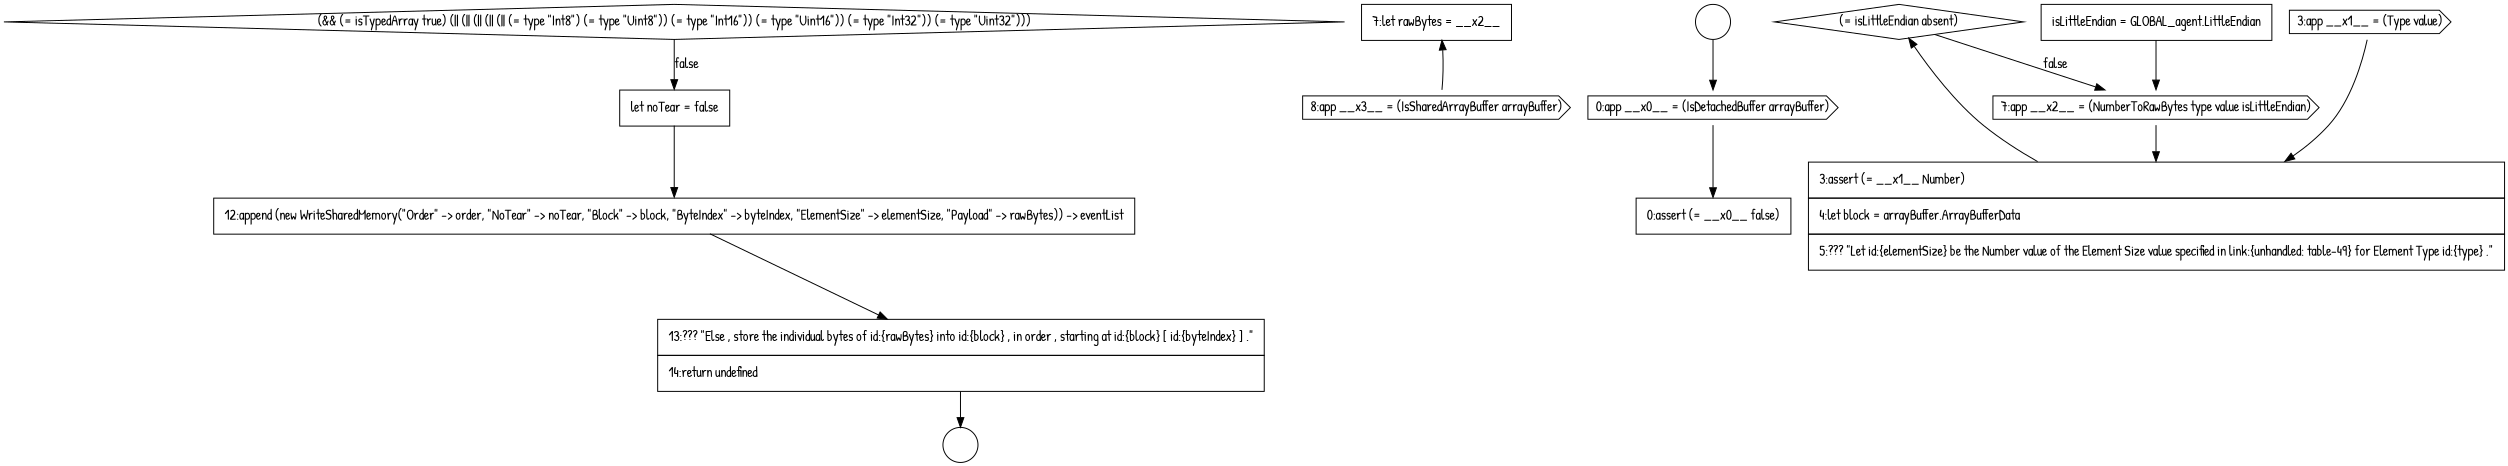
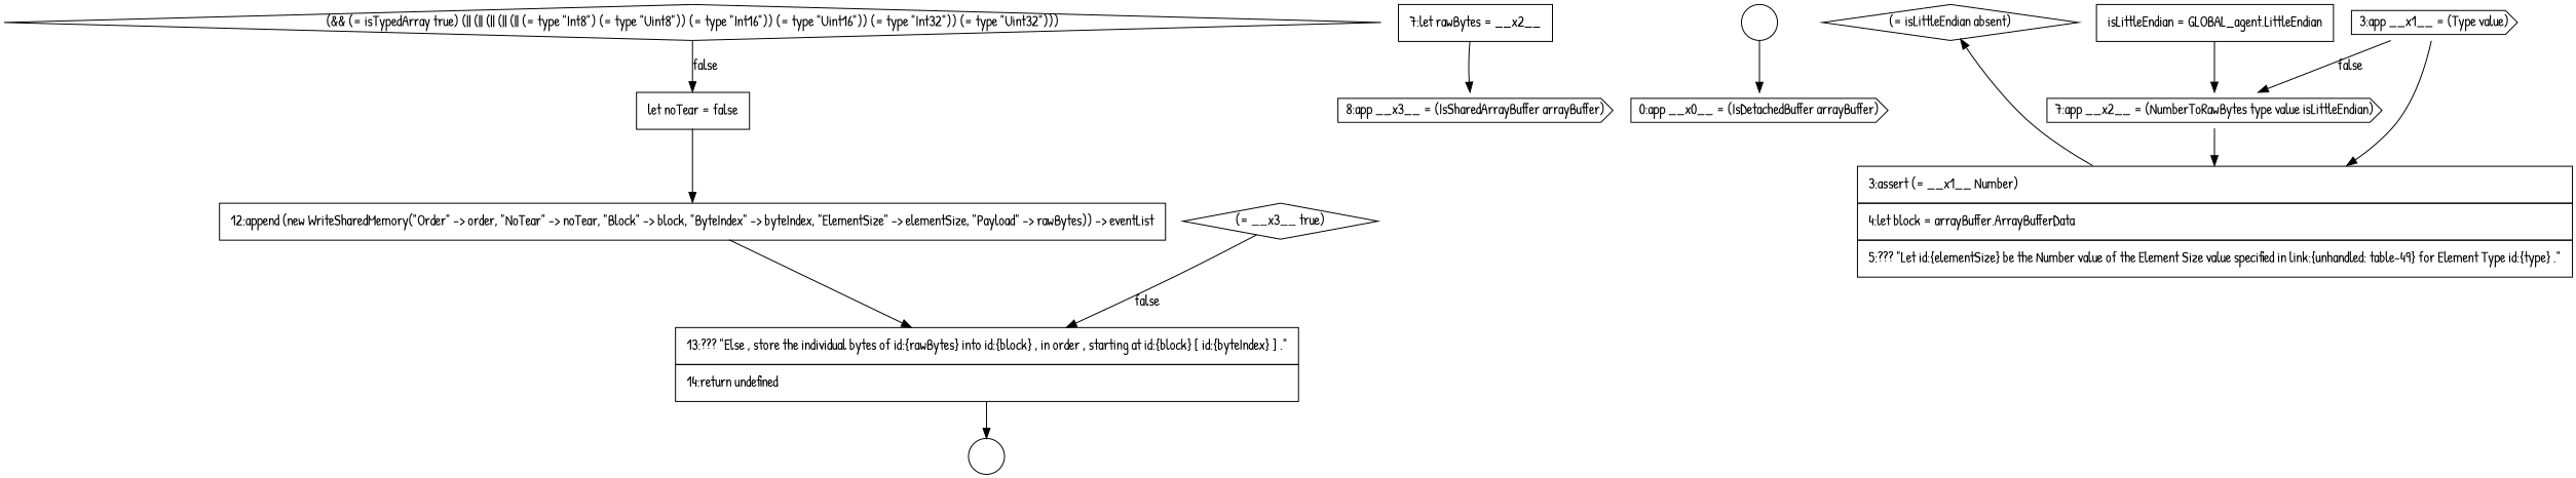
  digraph {
    fontname="Patrick Hand"
    node [color=black fillcolor=white fontname="Patrick Hand" shape=none style=filled]
    edge [color=black fontname="Patrick Hand"]
    n1 [label=" " shape=circle]
    n2 [label=<<font color="black">     <table border="0" cellborder="1" cellspacing="0" cellpadding="10">       <tr><td align="left">12:append (new WriteSharedMemory(&quot;Order&quot; -&gt; order, &quot;NoTear&quot; -&gt; noTear, &quot;Block&quot; -&gt; block, &quot;ByteIndex&quot; -&gt; byteIndex, &quot;ElementSize&quot; -&gt; elementSize, &quot;Payload&quot; -&gt; rawBytes)) -&gt; eventList</td></tr>     </table>   </font>> margin=0]
    n3 [label=<<font color="black">     <table border="0" cellborder="1" cellspacing="0" cellpadding="10">       <tr><td align="left">13:??? &quot;Else , store the individual bytes of id:{rawBytes} into id:{block} , in order , starting at id:{block} [ id:{byteIndex} ] .&quot;</td></tr>       <tr><td align="left">14:return undefined</td></tr>     </table>   </font>> margin=0]
    n4 [label=<<font color="black">(&amp;&amp; (= isTypedArray true) (|| (|| (|| (|| (|| (= type &quot;Int8&quot;) (= type &quot;Uint8&quot;)) (= type &quot;Int16&quot;)) (= type &quot;Uint16&quot;)) (= type &quot;Int32&quot;)) (= type &quot;Uint32&quot;)))</font>> shape=diamond]
    n5 [label=<<font color="black">     <table border="0" cellborder="1" cellspacing="0" cellpadding="10">       <tr><td align="left">let noTear = false</td></tr>     </table>   </font>> margin=0]
    n6 [label=<<font color="black">     <table border="0" cellborder="1" cellspacing="0" cellpadding="10">       <tr><td align="left">7:let rawBytes = __x2__</td></tr>     </table>   </font>> margin=0]
    n7 [label=<<font color="black">8:app __x3__ = (IsSharedArrayBuffer arrayBuffer)</font>> shape=cds]
    n8 [label=" " shape=circle]
    n9 [label=<<font color="black">0:app __x0__ = (IsDetachedBuffer arrayBuffer)</font>> shape=cds]
-   n10 [label=<<font color="black">     <table border="0" cellborder="1" cellspacing="0" cellpadding="10">       <tr><td align="left">0:assert (= __x0__ false)</td></tr>     </table>   </font>> margin=0]
    n11 [label=<<font color="black">(= isLittleEndian absent)</font>> shape=diamond]
    n12 [label=<<font color="black">7:app __x2__ = (NumberToRawBytes type value isLittleEndian)</font>> shape=cds]
    n13 [label=<<font color="black">     <table border="0" cellborder="1" cellspacing="0" cellpadding="10">       <tr><td align="left">isLittleEndian = GLOBAL_agent.LittleEndian</td></tr>     </table>   </font>> margin=0]
    n14 [label=<<font color="black">     <table border="0" cellborder="1" cellspacing="0" cellpadding="10">       <tr><td align="left">3:assert (= __x1__ Number)</td></tr>       <tr><td align="left">4:let block = arrayBuffer.ArrayBufferData</td></tr>       <tr><td align="left">5:??? &quot;Let id:{elementSize} be the Number value of the Element Size value specified in link:{unhandled: table-49} for Element Type id:{type} .&quot;</td></tr>     </table>   </font>> margin=0]
    n15 [label=<<font color="black">3:app __x1__ = (Type value)</font>> shape=cds]
+   n16 [label=<<font color="black">(= __x3__ true)</font>> shape=diamond]
    n2 -> n3
    n3 -> n1
    n4 -> n5 [label=<<font color="black">false</font>>]
    n5 -> n2
-   n7 -> n6
+   n6 -> n7
    n8 -> n9
-   n9 -> n10
-   n11 -> n12 [label=<<font color="black">false</font>>]
+   n15 -> n12 [label=<<font color="black">false</font>>]
    n12 -> n14
    n13 -> n12
    n14 -> n11
    n15 -> n14
+   n16 -> n3 [label=<<font color="black">false</font>>]
  }
